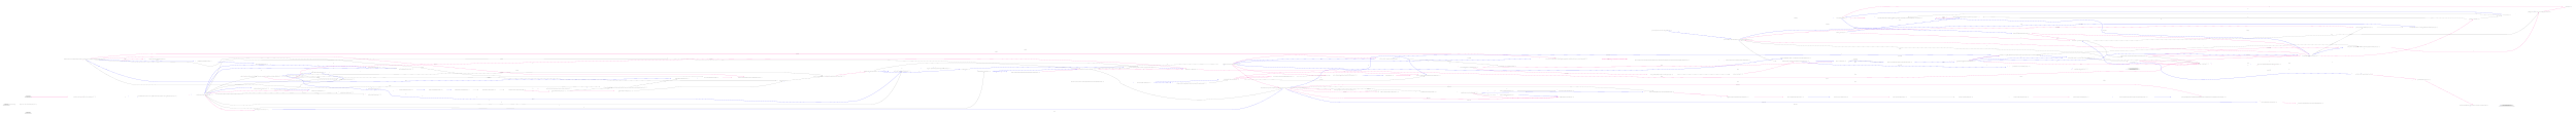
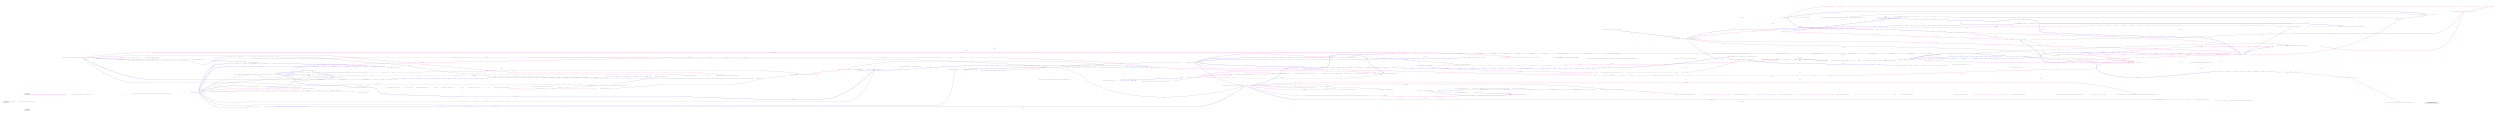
  digraph {
    fontname="EB Garamond"
    rankdir=LR
    node [fillcolor=white fontname="EB Garamond" shape=trapezium style=filled]
    edge [color=gray40 fontname="EB Garamond" style=bold]
    n1 [label="log.info(\"Found approximately (%,d( rows in data.\",numRows)@@@57@@@['0', '0', '1']"]
    n2 [label="final int numberOfShards = (int)Math.ceil((double)numRows / config.getTargetPartitionSize())@@@58@@@['1', '1', '1']" shape=hexagon]
    n3 [label="i < numberOfShards@@@66@@@['0', '0', '1']"]
    n4 [label="log.info(\"Creating (%,d( shards\",numberOfShards)@@@59@@@['0', '0', '1']"]
    n5 [label="List<HadoopyShardSpec> actualSpecs = Lists.newArrayListWithExpectedSize(numberOfShards)@@@60@@@['0', '0', '1']"]
    n6 [label="numberOfShards == 1@@@61@@@['0', '0', '1']"]
    n7 [label="actualSpecs.add(new HadoopyShardSpec(new HashBasedNumberedShardSpec(i,numberOfShards,null,HadoopDruidIndexerConfig.JSON_MAPPER),shardCount++))@@@68@@@['0', '0', '1']"]
    n8 [label="final Path partitionInfoPath = config.makeSegmentPartitionInfoPath(segmentGranularity)@@@76@@@['1', '1', '0']" shape=hexagon]
    n9 [label="config.setShardSpecs(shardSpecs)@@@97@@@['1', '1', '0']" shape=hexagon]
    n10 [label="shardSpecs.put(bucket.getMillis(),actualSpecs)@@@72@@@['0', '0', '1']" shape=hexagon]
    n11 [label="DateTime bucket = segmentGranularity.getStart()@@@50@@@['0', '0', '1']"]
    n12 [label="config.setShardSpecs(shardSpecs)@@@78@@@['0', '0', '1']"]
    n13 [label="log.info(\"DateTime(%s(, partition(%d(, spec(%s(\",bucket,i,actualSpecs.get(i))@@@69@@@['0', '0', '1']"]
    n14 [label="final Path partitionInfoPath = config.makeSegmentPartitionInfoPath(segmentGranularity)@@@51@@@['0', '0', '1']" shape=hexagon]
    n15 [label="log.info(\"DetermineHashedPartitionsJob took %d millis\",(System.currentTimeMillis() - startTime))@@@79@@@['0', '0', '1']" shape=hexagon]
    n16 [label="config.addInputPaths(dimSelectionJob)@@@48@@@['1', '1', '0']" shape=hexagon]
    n17 [label="SortableBytes.useSortableBytesAsMapOutputKey(dimSelectionJob,)@@@50@@@['1', '1', '0']" shape=hexagon]
    n18 [label="dimSelectionJob.setMapOutputValueClass()@@@51@@@['1', '1', '0']" shape=hexagon]
    n19 [label="dimSelectionJob.setOutputKeyClass()@@@54@@@['1', '1', '0']"]
    n20 [label="dimSelectionJob.setOutputValueClass()@@@55@@@['1', '1', '0']" shape=hexagon]
    n21 [label="dimSelectionJob.setOutputFormatClass()@@@56@@@['1', '1', '0']"]
    n22 [label="config.addJobProperties(dimSelectionJob)@@@40@@@['1', '1', '0']" shape=hexagon]
    n23 [label="!config.getPartitionsSpec().isAssumeGrouped()@@@41@@@['1', '1', '0']" shape=hexagon]
    n24 [label="FileInputFormat.addInputPath(dimSelectionJob,config.makeGroupedDataDir())@@@44@@@['1', '1', '0']"]
    n25 [label="dimSelectionJob.setMapperClass()@@@47@@@['1', '1', '0']"]
    n26 [label="dimSelectionJob.setMapperClass()@@@42@@@['1', '1', '0']"]
    n27 [label="dimSelectionJob.setInputFormatClass()@@@43@@@['1', '1', '0']"]
    n28 [label="!Utils.exists(groupByJob,fileSystem,intervalInfoPath)@@@38@@@['1', '1', '1']"]
    n29 [label="List<Interval> intervals = config.JSON_MAPPER.readValue(Utils.openInputStream(groupByJob,intervalInfoPath),new TypeReference<List<Interval>>(){})@@@41@@@['0', '0', '1']"]
    n30 [label="fileSystem == null@@@77@@@['1', '1', '0']"]
    n31 [label="throw new ISE(\"Path(%s( didn't exist!?\",intervalInfoPath)@@@39@@@['0', '0', '1']"]
    n32 [label="Map<Long,List<HadoopyShardSpec>> shardSpecs = new TreeMap<>()@@@73@@@['1', '1', '0']" shape=hexagon]
    n33 [label="Utils.exists(dimSelectionJob,fileSystem,partitionInfoPath)@@@80@@@['1', '1', '0']"]
    n34 [label="config.setGranularitySpec(new UniformGranularitySpec(config.getGranularitySpec().getSegmentGranularity(),config.getGranularitySpec().getQueryGranularity(),config.getGranularitySpec().isRollup(),intervals))@@@44@@@['0', '0', '1']"]
    n35 [label="fileSystem = partitionInfoPath.getFileSystem(dimSelectionJob.getConfiguration())@@@78@@@['1', '1', '0']" shape=hexagon]
    n36 [label="int shardCount = 0@@@74@@@['1', '1', '0']"]
    n37 [label="List<ShardSpec> specs = config.JSON_MAPPER.readValue(Utils.openInputStream(dimSelectionJob,partitionInfoPath),new TypeReference<List<ShardSpec>>(){})@@@81@@@['1', '1', '0']" shape=hexagon]
    n38 [label="fileSystem == null@@@52@@@['1', '1', '1']" shape=hexagon]
    n39 [label="Utils.exists(groupByJob,fileSystem,partitionInfoPath)@@@55@@@['1', '1', '1']" shape=hexagon]
    n40 [label="log.info(\"Path(%s( didn't exist!?\",partitionInfoPath)@@@94@@@['1', '1', '0']"]
    n41 [label="List<HadoopyShardSpec> actualSpecs = Lists.newArrayListWithExpectedSize(specs.size())@@@84@@@['1', '1', '0']" shape=hexagon]
    n42 [label="int i = 0@@@85@@@['1', '1', '0']"]
    n43 [fillcolor=lightgray label="return true@@@80@@@['0', '0', '1']"]
    n44 [label="final Job dimSelectionJob = Job.getInstance(new Configuration(),StringUtils.format(\"%s-determine_partitions_dimselection-%s\",config.getDataSource(),config.getIntervals()))@@@37@@@['1', '1', '0']" shape=hexagon]
    n45 [label="dimSelectionJob.getConfiguration().set(\"io.sort.record.percent\",\"0.19\")@@@38@@@['1', '1', '0']"]
    n46 [label="config.intoConfiguration(dimSelectionJob)@@@59@@@['1', '1', '0']"]
    n47 [label="FileOutputFormat.setOutputPath(dimSelectionJob,config.makeIntermediatePath())@@@60@@@['1', '1', '0']" shape=hexagon]
    n48 [label="JobHelper.setupClasspath(JobHelper.distributedClassPath(config.getWorkingPath()),JobHelper.distributedClassPath(config.makeIntermediatePath()),dimSelectionJob)@@@58@@@['1', '1', '0']"]
    n49 [label="failureCause = Utils.getFailureMessage(dimSelectionJob,config.JSON_MAPPER)@@@68@@@['1', '1', '0']" shape=hexagon]
    n50 [label="JobHelper.injectSystemProperties(dimSelectionJob)@@@39@@@['1', '1', '0']" shape=hexagon]
    n51 [label="final Long numRows = config.JSON_MAPPER.readValue(Utils.openInputStream(groupByJob,partitionInfoPath),)@@@56@@@['1', '1', '1']"]
    n52 [label="return false@@@69@@@['1', '1', '0']"]
    n53 [label="++i@@@67@@@['0', '0', '1']" shape=hexagon]
    n54 [label="config.addInputPaths(groupByJob)@@@23@@@['0', '0', '1']"]
    n55 [label="config.intoConfiguration(groupByJob)@@@24@@@['0', '0', '1']"]
    n56 [label="FileOutputFormat.setOutputPath(groupByJob,config.makeGroupedDataDir())@@@25@@@['0', '0', '1']"]
    n57 [label="fileSystem = intervalInfoPath.getFileSystem(groupByJob.getConfiguration())@@@37@@@['1', '1', '1']" shape=hexagon]
    n58 [label="fileSystem = partitionInfoPath.getFileSystem(groupByJob.getConfiguration())@@@53@@@['1', '1', '1']" shape=hexagon]
    n59 [label="log.info(\"Path(%s( didn't exist!?\",partitionInfoPath)@@@75@@@['0', '0', '1']" shape=hexagon]
    n60 [label="log.error(\"Job failed: %s\",groupByJob.getJobID())@@@29@@@['1', '1', '1']"]
    n61 [label="failureCause = Utils.getFailureMessage(groupByJob,config.JSON_MAPPER)@@@30@@@['1', '1', '1']" shape=hexagon]
    n62 [label="return false@@@31@@@['1', '1', '1']" shape=hexagon]
-   n63 [fillcolor=lightgray label="return true@@@98@@@['1', '1', '0']" shape=hexagon]
    n64 [label="dimSelectionJob.setCombinerClass()@@@52@@@['1', '1', '0']" shape=hexagon]
    n65 [label="!dimSelectionJob.waitForCompletion(true)@@@66@@@['1', '1', '0']"]
    n66 [label="log.error(\"Job failed: %s\",dimSelectionJob.getJobID().toString())@@@67@@@['1', '1', '0']" shape=hexagon]
    n67 [label="groupByJob.setMapperClass()@@@8@@@['0', '0', '1']" shape=hexagon]
    n68 [label="groupByJob.setMapOutputKeyClass()@@@9@@@['1', '1', '1']"]
    n69 [label="groupByJob.setMapOutputValueClass()@@@10@@@['1', '1', '1']" shape=hexagon]
    n70 [fillcolor=lightgray label="run['0', '1', '0']"]
    n71 [label="!(config.getPartitionsSpec() instanceof SingleDimensionPartitionsSpec)@@@4@@@['1', '1', '0']" shape=hexagon]
    n72 [label="!config.getPartitionsSpec().isAssumeGrouped()@@@7@@@['1', '1', '0']"]
    n73 [label="throw new ISE(\"DeterminePartitionsJob can only be run for SingleDimensionPartitionsSpec, partitionSpec found (%s(\",config.getPartitionsSpec())@@@5@@@['1', '1', '0']" shape=hexagon]
    n74 [label="!config.getSegmentGranularIntervals().isPresent()@@@35@@@['1', '1', '1']" shape=hexagon]
    n75 [label="final Path intervalInfoPath = config.makeIntervalInfoPath()@@@36@@@['0', '0', '1']"]
    n76 [label="log.info(\"Determined Intervals for Job (%s(.\",config.getSegmentGranularIntervals())@@@45@@@['0', '0', '1']"]
    n77 [label="Map<Long,List<HadoopyShardSpec>> shardSpecs = new TreeMap<>(DateTimeComparator.getInstance())@@@47@@@['0', '0', '1']"]
    n78 [label="int shardCount = 0@@@48@@@['0', '0', '1']"]
    n79 [label="dimSelectionJob.setNumReduceTasks(config.getGranularitySpec().bucketIntervals().get().size())@@@57@@@['1', '1', '0']"]
    n80 [label="dimSelectionJob.setReducerClass()@@@53@@@['1', '1', '0']"]
    n81 [label="log.info(\"Job %s submitted, status available at: %s\",groupByJob.getJobName(),groupByJob.getTrackingURL())@@@27@@@['1', '1', '1']"]
    n82 [label="!groupByJob.waitForCompletion(true)@@@28@@@['1', '1', '1']" shape=hexagon]
    n83 [label="log.info(\"Job completed, loading up partitions for intervals(%s(.\",config.getSegmentGranularIntervals())@@@33@@@['1', '1', '1']" shape=hexagon]
    n84 [label="!groupByJob.waitForCompletion(true)@@@28@@@['1', '1', '0']" shape=hexagon]
    n85 [label="groupByJob.getJobID() != null@@@25@@@['0', '1', '0']" shape=hexagon]
    n86 [label="FileSystem fileSystem = null@@@34@@@['1', '1', '1']" shape=hexagon]
    n87 [label="JobHelper.writeJobIdToFile(config.getHadoopJobIdFileName(),groupByJob.getJobID().toString())@@@26@@@['0', '1', '0']"]
    n88 [label="groupByJob.setMapperClass()@@@11@@@['1', '1', '0']" shape=hexagon]
    n89 [label="groupByJob.setReducerClass()@@@11@@@['0', '0', '1']"]
    n90 [label="groupByJob.setMapOutputKeyClass()@@@12@@@['1', '1', '0']"]
    n91 [label="groupByJob.setMapOutputValueClass()@@@13@@@['1', '1', '0']"]
    n92 [label="groupByJob.setCombinerClass()@@@14@@@['1', '1', '0']"]
    n93 [label="actualSpecs.add(new HadoopyShardSpec(NoneShardSpec.instance(),shardCount++))@@@62@@@['0', '0', '1']" shape=hexagon]
    n94 [label="int i = 0@@@65@@@['0', '0', '1']"]
    n95 [label="groupByJob.setOutputFormatClass()@@@14@@@['0', '0', '1']"]
    n96 [label="groupByJob.setPartitionerClass()@@@15@@@['0', '0', '1']" shape=hexagon]
    n97 [label="!config.getSegmentGranularIntervals().isPresent()@@@16@@@['0', '0', '1']" shape=hexagon]
    n98 [label="log.info(\"Skipping group-by job.\")@@@35@@@['1', '1', '0']" shape=hexagon]
    n99 [label="log.info(\"Job %s submitted, status available at: %s\",dimSelectionJob.getJobName(),dimSelectionJob.getTrackingURL())@@@62@@@['1', '1', '0']"]
    n100 [label="dimSelectionJob.getJobID() != null@@@63@@@['0', '1', '0']"]
    n101 [label="JobHelper.writeJobIdToFile(config.getHadoopJobIdFileName(),dimSelectionJob.getJobID().toString())@@@64@@@['0', '1', '0']" shape=hexagon]
    n102 [label="groupByJob.setReducerClass()@@@15@@@['1', '1', '0']"]
    n103 [label="groupByJob.setOutputKeyClass()@@@16@@@['1', '1', '0']"]
    n104 [label="groupByJob.submit()@@@26@@@['1', '1', '1']"]
    n105 [label="groupByJob.setNumReduceTasks(1)@@@17@@@['1', '1', '1']" shape=hexagon]
    n106 [label="groupByJob.setOutputFormatClass()@@@18@@@['1', '1', '0']" shape=hexagon]
    n107 [label="groupByJob = Job.getInstance(new Configuration(),StringUtils.format(\"%s-determine_partitions_groupby-%s\",config.getDataSource(),config.getIntervals()))@@@8@@@['1', '1', '0']"]
    n108 [label="groupByJob.setOutputKeyClass()@@@12@@@['0', '0', '1']"]
    n109 [label="groupByJob.setOutputValueClass()@@@13@@@['0', '0', '1']" shape=hexagon]
    n110 [label="config.addJobProperties(groupByJob)@@@7@@@['0', '0', '1']"]
    n111 [label="groupByJob = Job.getInstance(new Configuration(),StringUtils.format(\"%s-determine_partitions_hashed-%s\",config.getDataSource(),config.getIntervals()))@@@5@@@['0', '0', '1']"]
    n112 [label="JobHelper.injectSystemProperties(groupByJob)@@@6@@@['0', '0', '1']"]
    n113 [label="JobHelper.setupClasspath(JobHelper.distributedClassPath(config.getWorkingPath()),JobHelper.distributedClassPath(config.makeIntermediatePath()),groupByJob)@@@22@@@['0', '0', '1']"]
    n114 [fillcolor=lightgray label="run['1', '0', '0']"]
    n115 [label="groupByJob.setNumReduceTasks(config.getSegmentGranularIntervals().get().size())@@@20@@@['0', '0', '1']"]
    n116 [label="final long startTime = System.currentTimeMillis()@@@4@@@['0', '0', '1']"]
    n117 [fillcolor=lightgray label="run['0', '0', '1']"]
    n1 -> n2 [color=blue]
    n2 -> n3 [color=blue label=numberOfShards style=solid]
    n2 -> n4 [style=solid]
    n2 -> n4 [color=deeppink label=numberOfShards]
    n2 -> n5 [color=blue label=numberOfShards]
    n2 -> n6 [color=deeppink label=numberOfShards style=solid]
    n2 -> n7 [color=blue label=numberOfShards style=solid]
    n2 -> n8
    n2 -> n9 [color=blue style=solid]
    n3 -> n7 [color=blue style=solid]
    n3 -> n7 [color=deeppink label=true]
    n3 -> n10 [color=blue]
    n3 -> n13 [color=blue label=true style=solid]
    n3 -> n53 [color=deeppink label=true]
    n4 -> n5
    n5 -> n6 [color=deeppink style=solid]
    n5 -> n10 [label=actualSpecs style=solid]
    n6 -> n3 [color=deeppink label=false style=solid]
    n6 -> n93 [color=deeppink style=solid]
    n6 -> n93 [label=true]
    n6 -> n94 [label=false style=solid]
    n6 -> n94
    n7 -> n13 [style=solid]
    n7 -> n93 [label=shardCount style=solid]
    n8 -> n30 [color=blue]
    n8 -> n33 [color=deeppink label=partitionInfoPath style=solid]
    n8 -> n37 [label=partitionInfoPath style=solid]
    n8 -> n40 [color=blue label=partitionInfoPath]
-   n9 -> n63 [color=blue style=solid]
    n10 -> n11 [color=deeppink]
    n10 -> n12 [style=solid]
    n11 -> n13 [label=bucket]
    n11 -> n14
    n12 -> n15 [color=deeppink]
    n13 -> n53 [color=deeppink]
    n14 -> n38
    n14 -> n39 [color=deeppink label=partitionInfoPath]
    n14 -> n51 [color=deeppink label=partitionInfoPath]
    n14 -> n59 [label=partitionInfoPath style=solid]
    n15 -> n43 [color=blue style=solid]
    n16 -> n17 [color=blue style=solid]
    n17 -> n18 [color=deeppink]
    n18 -> n64 [color=blue]
    n19 -> n20 [style=solid]
    n20 -> n21 [color=deeppink]
    n21 -> n79 [color=blue style=solid]
    n22 -> n23 [style=solid]
    n23 -> n16 [color=deeppink label=false]
    n23 -> n24 [color=blue label=true]
    n23 -> n25
    n23 -> n25 [label=false style=solid]
    n23 -> n26 [label=true style=solid]
    n23 -> n26 [color=deeppink style=solid]
    n23 -> n27 [color=deeppink label=true style=solid]
    n24 -> n17 [color=deeppink]
    n25 -> n16 [color=blue]
    n26 -> n27
    n27 -> n24 [color=deeppink style=solid]
    n28 -> n29 [style=solid]
    n28 -> n30 [color=deeppink label=fileSystem]
    n28 -> n31 [color=blue label=true style=solid]
    n28 -> n31 [color=deeppink style=solid]
    n28 -> n32 [color=deeppink]
    n28 -> n33 [color=deeppink label=fileSystem style=solid]
    n29 -> n34 [color=deeppink]
    n29 -> n34 [color=deeppink label=intervals]
    n30 -> n33 [color=deeppink style=solid]
    n30 -> n35
    n30 -> n35 [color=blue label=true]
    n31 -> n29 [color=deeppink style=solid]
    n32 -> n9 [color=deeppink label=shardSpecs style=solid]
    n32 -> n36
    n33 -> n2 [color=blue label=true style=solid]
    n33 -> n37 [color=blue label=true]
    n33 -> n37 [color=deeppink]
    n33 -> n38 [color=deeppink label=true]
    n33 -> n39 [color=blue label=0]
    n33 -> n40 [color=blue label=false style=solid]
    n33 -> n40 [color=deeppink style=solid]
    n33 -> n41 [color=blue label=true]
    n33 -> n42 [color=deeppink label=true style=solid]
    n34 -> n76 [style=solid]
    n35 -> n30 [color=blue label=fileSystem style=solid]
    n35 -> n33 [color=deeppink style=solid]
    n35 -> n33 [color=blue label=fileSystem]
    n35 -> n58 [label=0 style=solid]
    n36 -> n8 [color=deeppink]
    n36 -> n39 [label=shardCount style=solid]
    n37 -> n41 [color=blue]
    n37 -> n51 [label=0]
    n38 -> n2
    n38 -> n3 [color=blue label=0 style=solid]
    n38 -> n39 [style=solid]
    n38 -> n39 [label=true style=solid]
    n38 -> n51 [label=true style=solid]
    n38 -> n58 [color=blue style=solid]
    n38 -> n58 [color=deeppink label=true style=solid]
    n39 -> n1 [label=true style=solid]
    n39 -> n2 [color=deeppink label=true]
    n39 -> n4 [label=true]
    n39 -> n5 [label=true style=solid]
    n39 -> n6 [color=deeppink label=true]
    n39 -> n7 [color=blue label=0]
    n39 -> n10 [color=deeppink label=true]
    n39 -> n51 [color=deeppink label=true style=solid]
    n39 -> n51 [color=blue]
    n39 -> n59 [label=false style=solid]
    n39 -> n59 [color=blue style=solid]
    n40 -> n8 [color=blue style=solid]
    n40 -> n9 [color=blue style=solid]
    n41 -> n2 [color=deeppink label=actualSpecs style=solid]
    n41 -> n42
    n42 -> n38 [color=deeppink style=solid]
    n42 -> n38 [color=deeppink label=i]
    n42 -> n39 [color=deeppink label=i]
    n42 -> n51 [label=i style=solid]
    n44 -> n16 [color=deeppink label=dimSelectionJob]
    n44 -> n17 [label=dimSelectionJob style=solid]
    n44 -> n22 [label=dimSelectionJob]
    n44 -> n24 [label=dimSelectionJob]
    n44 -> n33 [label=dimSelectionJob style=solid]
    n44 -> n37 [color=blue label=dimSelectionJob]
    n44 -> n45 [color=deeppink]
    n44 -> n46 [color=blue label=dimSelectionJob]
    n44 -> n47 [label=dimSelectionJob style=solid]
    n44 -> n48 [color=deeppink label=dimSelectionJob]
    n44 -> n49 [color=deeppink label=dimSelectionJob style=solid]
    n44 -> n50 [color=deeppink label=dimSelectionJob]
    n45 -> n50
    n46 -> n47 [color=deeppink]
    n48 -> n46 [color=deeppink style=solid]
    n49 -> n52 [color=blue]
    n50 -> n22 [style=solid]
    n51 -> n1 [color=blue label=numRows style=solid]
    n51 -> n1 [color=blue style=solid]
    n51 -> n2 [label=numRows style=solid]
    n51 -> n13 [color=deeppink label=0]
    n51 -> n58 [color=deeppink style=solid]
    n52 -> n57 [color=deeppink]
    n53 -> n3 [style=solid]
    n54 -> n55 [color=blue style=solid]
    n55 -> n56 [color=deeppink]
    n56 -> n104 [style=solid]
    n57 -> n28 [color=blue style=solid]
    n57 -> n38 [color=deeppink label=fileSystem style=solid]
    n57 -> n39 [label=fileSystem style=solid]
    n58 -> n38 [color=blue label=fileSystem style=solid]
    n58 -> n38 [color=deeppink style=solid]
    n58 -> n39 [color=deeppink label=fileSystem style=solid]
    n58 -> n39 [style=solid]
    n59 -> n11 [color=blue]
    n59 -> n12 [color=deeppink]
    n60 -> n61 [style=solid]
    n61 -> n62 [color=deeppink style=solid]
    n62 -> n83 [color=blue]
    n62 -> n84 [color=blue style=solid]
    n62 -> n85 [color=blue style=solid]
    n64 -> n80 [color=deeppink]
    n65 -> n49 [color=deeppink label=true]
    n65 -> n52 [label=true style=solid]
    n65 -> n57
    n65 -> n66 [color=deeppink label=true]
    n65 -> n66 [color=deeppink]
    n66 -> n49
    n67 -> n68 [style=solid]
    n68 -> n69 [color=blue]
    n69 -> n88 [color=deeppink style=solid]
    n69 -> n89 [color=blue style=solid]
    n70 -> n71 [color=deeppink style=solid]
    n71 -> n72 [color=blue style=solid]
    n71 -> n73 [color=blue label=true style=solid]
    n71 -> n73 [color=blue style=solid]
    n72 -> n60 [label=true]
    n72 -> n61 [color=blue label=true style=solid]
    n72 -> n62 [color=blue label=true style=solid]
    n72 -> n68 [label=true style=solid]
    n72 -> n69 [label=true]
    n72 -> n81 [color=deeppink label=true style=solid]
    n72 -> n82 [color=blue label=true style=solid]
    n72 -> n84 [label=true]
    n72 -> n85 [label=true]
    n72 -> n88 [color=blue label=true]
    n72 -> n90 [color=blue label=true]
    n72 -> n91 [color=blue label=true]
    n72 -> n92 [color=deeppink label=true]
    n72 -> n98 [color=deeppink label=false]
    n72 -> n98 [color=blue style=solid]
    n72 -> n102 [label=true]
    n72 -> n103 [label=true]
    n72 -> n104 [color=blue label=true style=solid]
    n72 -> n105 [label=true style=solid]
    n72 -> n106 [label=true style=solid]
    n72 -> n107 [color=deeppink style=solid]
    n72 -> n107 [label=true]
    n73 -> n72 [color=deeppink style=solid]
    n74 -> n28 [color=deeppink label=true style=solid]
    n74 -> n29 [color=blue label=true]
    n74 -> n34 [label=true style=solid]
    n74 -> n44 [color=deeppink]
    n74 -> n57 [color=deeppink label=true]
    n74 -> n75 [color=blue label=true]
    n74 -> n75 [color=deeppink]
    n74 -> n76 [color=deeppink label=true style=solid]
    n74 -> n77 [color=blue]
    n75 -> n29 [color=deeppink label=intervalInfoPath style=solid]
    n75 -> n31 [label=intervalInfoPath]
    n75 -> n57 [color=blue]
    n76 -> n77 [style=solid]
    n77 -> n12 [color=deeppink label=shardSpecs style=solid]
    n77 -> n78 [color=deeppink style=solid]
    n78 -> n7 [label=shardCount style=solid]
    n78 -> n11 [color=deeppink]
    n78 -> n93 [color=blue label=shardCount]
    n79 -> n48 [color=blue]
    n80 -> n19
    n81 -> n82 [color=deeppink]
    n82 -> n60 [color=blue style=solid]
    n82 -> n60 [color=blue label=true]
    n82 -> n61 [color=blue label=true style=solid]
    n82 -> n62 [color=blue label=true]
    n82 -> n83
    n83 -> n86 [color=blue]
    n84 -> n44
    n84 -> n74 [label=true]
    n84 -> n83 [label=true style=solid]
    n84 -> n83
    n84 -> n86 [color=deeppink label=true]
    n85 -> n84 [color=blue]
    n85 -> n87 [color=blue]
    n85 -> n87 [color=deeppink label=true style=solid]
    n86 -> n38 [color=deeppink label=fileSystem]
    n86 -> n39 [color=blue label=fileSystem style=solid]
    n86 -> n74 [color=blue style=solid]
    n87 -> n84 [color=deeppink]
    n88 -> n67 [label=true style=solid]
    n88 -> n90
    n89 -> n108 [color=deeppink style=solid]
    n90 -> n68 [label=0 style=solid]
    n91 -> n69 [label=0]
    n91 -> n90 [style=solid]
    n91 -> n92 [color=blue]
    n92 -> n89 [color=blue label=1 style=solid]
    n92 -> n102 [style=solid]
    n93 -> n7 [color=deeppink label=shardCount]
    n93 -> n10 [style=solid]
    n94 -> n3 [color=blue label=i]
    n94 -> n3 [color=deeppink style=solid]
    n94 -> n7 [label=i]
    n94 -> n13 [label=i style=solid]
    n95 -> n96
    n96 -> n97
    n97 -> n105 [style=solid]
    n97 -> n105 [color=deeppink label=true]
    n97 -> n115 [label=false style=solid]
    n97 -> n115 [color=deeppink style=solid]
    n98 -> n44 [color=blue]
    n99 -> n65 [color=blue style=solid]
    n99 -> n100 [color=blue style=solid]
    n100 -> n65 [color=blue]
    n100 -> n101 [color=blue label=true style=solid]
    n100 -> n101 [color=blue]
    n101 -> n65
    n102 -> n103 [color=deeppink style=solid]
    n102 -> n108 [label=0 style=solid]
    n104 -> n81
    n105 -> n106 [color=deeppink]
    n105 -> n113
    n106 -> n104
    n107 -> n60 [color=blue label=groupByJob]
    n107 -> n68 [color=blue label=groupByJob]
    n107 -> n68 [style=solid]
    n107 -> n69 [label=groupByJob]
    n107 -> n81 [label=groupByJob]
    n107 -> n82 [color=deeppink label=groupByJob style=solid]
    n107 -> n86 [color=deeppink label=groupByJob]
    n107 -> n104 [label=groupByJob]
    n108 -> n109 [color=blue]
    n109 -> n95 [color=blue]
    n110 -> n67 [color=blue]
    n111 -> n29 [color=deeppink label=groupByJob]
    n111 -> n39 [color=deeppink label=groupByJob style=solid]
    n111 -> n51 [label=groupByJob style=solid]
    n111 -> n54 [color=blue label=groupByJob]
    n111 -> n55 [label=groupByJob]
    n111 -> n56 [color=deeppink label=groupByJob]
    n111 -> n61 [label=groupByJob style=solid]
    n111 -> n110 [color=blue label=groupByJob]
    n111 -> n112 [color=deeppink label=groupByJob]
    n111 -> n112 [color=blue style=solid]
    n111 -> n113 [label=groupByJob]
    n112 -> n110 [color=blue style=solid]
    n113 -> n54
    n114 -> n71 [color=deeppink]
    n115 -> n113 [color=blue style=solid]
    n116 -> n15 [color=blue label=startTime style=solid]
    n116 -> n111 [color=deeppink style=solid]
    n117 -> n116
  }
